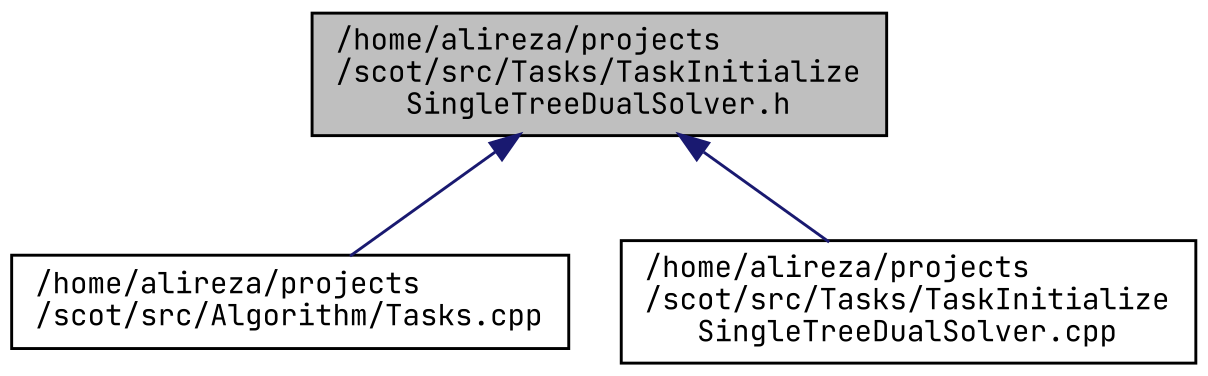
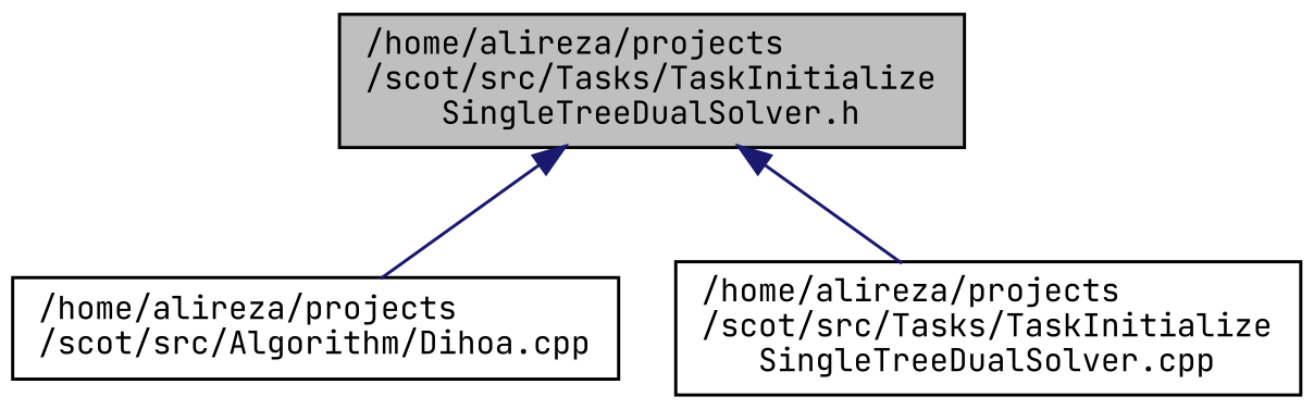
  digraph {
    fontname="JetBrains Mono"
    node [color=black fillcolor=white fontname="JetBrains Mono" fontsize=10 shape=record style=filled]
    edge [color=midnightblue dir=back fontname="JetBrains Mono" fontsize=10 labelfontname=Helvetica labelfontsize=10 style=solid]
    n1 [fillcolor=grey75 fontcolor=black height=0.2 label="/home/alireza/projects\l/scot/src/Tasks/TaskInitialize\lSingleTreeDualSolver.h" width=0.4]
-   n2 [height=0.2 label="/home/alireza/projects\l/scot/src/Algorithm/Tasks.cpp" width=0.4]
+   n2 [height=0.2 label="/home/alireza/projects\l/scot/src/Algorithm/Dihoa.cpp" width=0.4]
    n3 [height=0.2 label="/home/alireza/projects\l/scot/src/Tasks/TaskInitialize\lSingleTreeDualSolver.cpp" width=0.4]
    n1 -> n2
    n1 -> n3
  }
